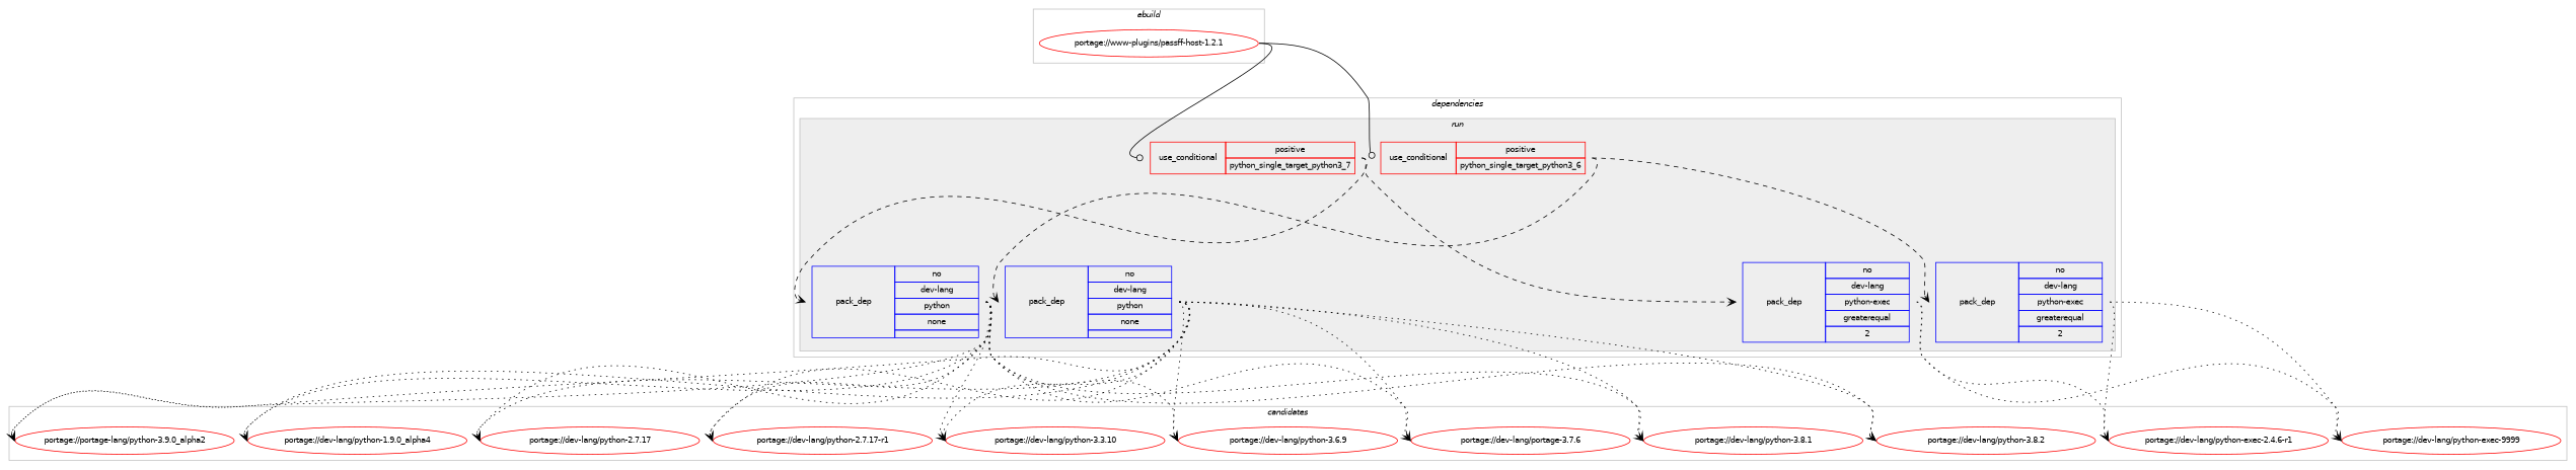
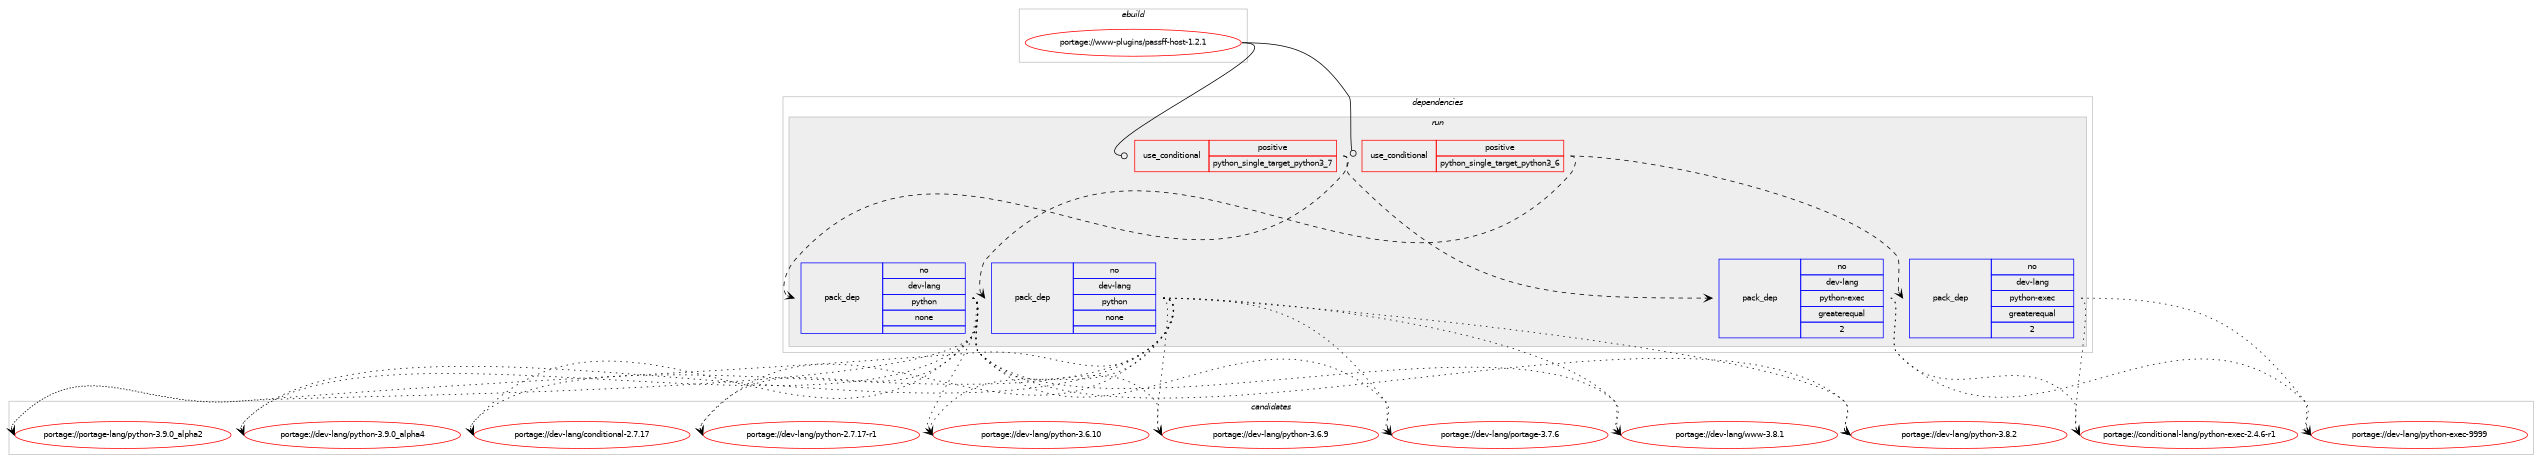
  digraph {
    compound=true
    concentrate=true
    fontname=Helvetica
    fontsize=10
    newrank=true
    rankdir=TB
    ranksep=1.5
    node [color=red fontname=Helvetica fontsize=10]
    edge [arrowhead=vee headport=w style=dotted tailport=e weight=100]
    n1 [label="portage://www-plugins/passff-host-1.2.1" width=4]
    n2 [color=blue label=<<TABLE BORDER="0" CELLBORDER="1" CELLSPACING="0" CELLPADDING="4" WIDTH="220"><TR><TD ROWSPAN="6" CELLPADDING="30">pack_dep</TD></TR><TR><TD WIDTH="110">no</TD></TR><TR><TD>dev-lang</TD></TR><TR><TD>python</TD></TR><TR><TD>none</TD></TR><TR><TD></TD></TR></TABLE>> shape=none]
    n3 [color=blue label=<<TABLE BORDER="0" CELLBORDER="1" CELLSPACING="0" CELLPADDING="4" WIDTH="220"><TR><TD ROWSPAN="6" CELLPADDING="30">pack_dep</TD></TR><TR><TD WIDTH="110">no</TD></TR><TR><TD>dev-lang</TD></TR><TR><TD>python-exec</TD></TR><TR><TD>greaterequal</TD></TR><TR><TD>2</TD></TR></TABLE>> shape=none]
    n4 [label=<<TABLE BORDER="0" CELLBORDER="1" CELLSPACING="0" CELLPADDING="4"><TR><TD ROWSPAN="3" CELLPADDING="10">use_conditional</TD></TR><TR><TD>positive</TD></TR><TR><TD>python_single_target_python3_6</TD></TR></TABLE>> shape=none]
    n5 [color=blue label=<<TABLE BORDER="0" CELLBORDER="1" CELLSPACING="0" CELLPADDING="4" WIDTH="220"><TR><TD ROWSPAN="6" CELLPADDING="30">pack_dep</TD></TR><TR><TD WIDTH="110">no</TD></TR><TR><TD>dev-lang</TD></TR><TR><TD>python</TD></TR><TR><TD>none</TD></TR><TR><TD></TD></TR></TABLE>> shape=none]
    n6 [color=blue label=<<TABLE BORDER="0" CELLBORDER="1" CELLSPACING="0" CELLPADDING="4" WIDTH="220"><TR><TD ROWSPAN="6" CELLPADDING="30">pack_dep</TD></TR><TR><TD WIDTH="110">no</TD></TR><TR><TD>dev-lang</TD></TR><TR><TD>python-exec</TD></TR><TR><TD>greaterequal</TD></TR><TR><TD>2</TD></TR></TABLE>> shape=none]
    n7 [label=<<TABLE BORDER="0" CELLBORDER="1" CELLSPACING="0" CELLPADDING="4"><TR><TD ROWSPAN="3" CELLPADDING="10">use_conditional</TD></TR><TR><TD>positive</TD></TR><TR><TD>python_single_target_python3_7</TD></TR></TABLE>> shape=none]
-   n8 [label="portage://dev-lang/python-1.9.0_alpha4" width=4]
+   n8 [label="portage://dev-lang/python-3.9.0_alpha4" width=4]
    n9 [label="portage://portage-lang/python-3.9.0_alpha2" width=4]
    n10 [label="portage://dev-lang/python-3.8.2" width=4]
-   n11 [label="portage://dev-lang/python-3.8.1" width=4]
+   n11 [label="portage://dev-lang/www-3.8.1" width=4]
    n12 [label="portage://dev-lang/portage-3.7.6" width=4]
    n13 [label="portage://dev-lang/python-3.6.9" width=4]
-   n14 [label="portage://dev-lang/python-3.3.10" width=4]
+   n14 [label="portage://dev-lang/python-3.6.10" width=4]
    n15 [label="portage://dev-lang/python-2.7.17-r1" width=4]
-   n16 [label="portage://dev-lang/python-2.7.17" width=4]
+   n16 [label="portage://dev-lang/conditional-2.7.17" width=4]
    n17 [label="portage://dev-lang/python-exec-9999" width=4]
-   n18 [label="portage://dev-lang/python-exec-2.4.6-r1" width=4]
+   n18 [label="portage://conditional-lang/python-exec-2.4.6-r1" width=4]
    subgraph cluster_1 {
      color=gray
      label=<<i>ebuild</i>>
      rank=same
      n1
    }
    subgraph cluster_2 {
      color=gray
      label=<<i>dependencies</i>>
      subgraph cluster_3 {
        color=gray
        fillcolor="#eeeeee"
        label=<<i>compile</i>>
        style=filled
      }
      subgraph cluster_4 {
        color=gray
        fillcolor="#eeeeee"
        label=<<i>compile and run</i>>
        style=filled
      }
      subgraph cluster_5 {
        color=gray
        fillcolor="#eeeeee"
        label=<<i>run</i>>
        style=filled
        subgraph sub_6 {
          color=gray
          fillcolor="#eeeeee"
          label=<<i>run</i>>
          style=filled
          n4
          subgraph sub_7 {
            color=gray
            fillcolor="#eeeeee"
            label=<<i>run</i>>
            style=filled
            n2
          }
          subgraph sub_8 {
            color=gray
            fillcolor="#eeeeee"
            label=<<i>run</i>>
            style=filled
            n3
          }
        }
        subgraph sub_9 {
          color=gray
          fillcolor="#eeeeee"
          label=<<i>run</i>>
          style=filled
          n7
          subgraph sub_10 {
            color=gray
            fillcolor="#eeeeee"
            label=<<i>run</i>>
            style=filled
            n5
          }
          subgraph sub_11 {
            color=gray
            fillcolor="#eeeeee"
            label=<<i>run</i>>
            style=filled
            n6
          }
        }
      }
    }
    subgraph cluster_12 {
      color=gray
      label=<<i>candidates</i>>
      rank=same
      subgraph sub_13 {
        color=black
        label=<<i>candidates</i>>
        nodesep=1
        rank=same
        n8
        n9
        n10
        n11
        n12
        n13
        n14
        n15
        n16
      }
      subgraph sub_14 {
        color=black
        label=<<i>candidates</i>>
        nodesep=1
        rank=same
        n17
        n18
      }
      subgraph sub_15 {
        color=black
        label=<<i>candidates</i>>
        nodesep=1
        rank=same
        n8
        n9
        n10
        n11
        n12
        n13
        n14
        n15
        n16
      }
      subgraph sub_16 {
        color=black
        label=<<i>candidates</i>>
        nodesep=1
        rank=same
        n17
        n18
      }
    }
    n1 -> n4 [arrowhead=odot style=solid weight=20]
    n1 -> n7 [arrowhead=odot style=solid weight=20]
    n2 -> n8
    n2 -> n9
    n2 -> n10
    n2 -> n11
    n2 -> n12
    n2 -> n13
    n2 -> n14
    n2 -> n15
    n2 -> n16
    n3 -> n17
    n3 -> n18
    n4 -> n2 [style=dashed weight=20]
    n4 -> n3 [style=dashed weight=20]
    n5 -> n8
    n5 -> n9
    n5 -> n10
    n5 -> n11
    n5 -> n12
    n5 -> n13
    n5 -> n14
    n5 -> n15
    n5 -> n16
    n6 -> n17
    n6 -> n18
    n7 -> n5 [style=dashed weight=20]
    n7 -> n6 [style=dashed weight=20]
  }
